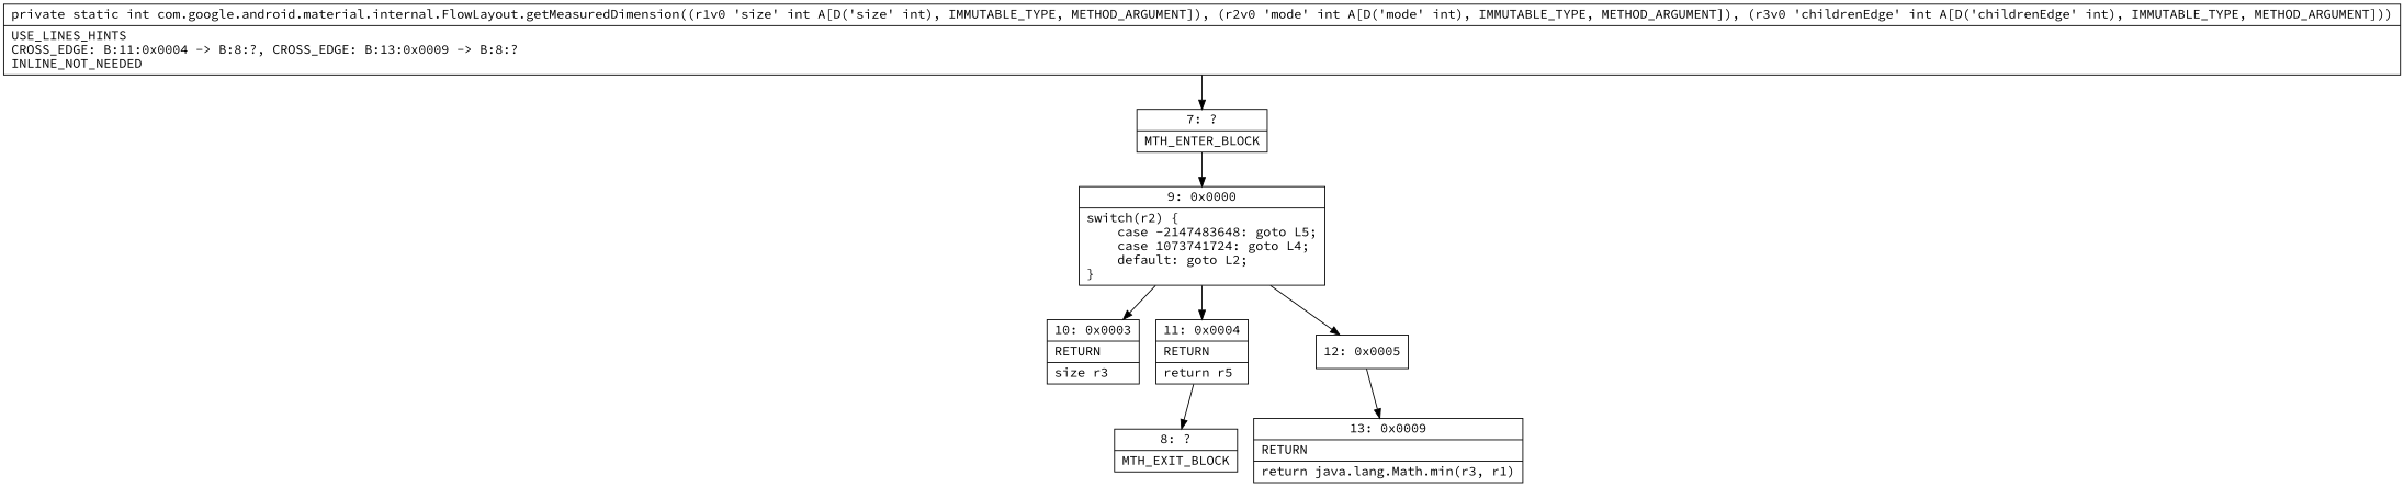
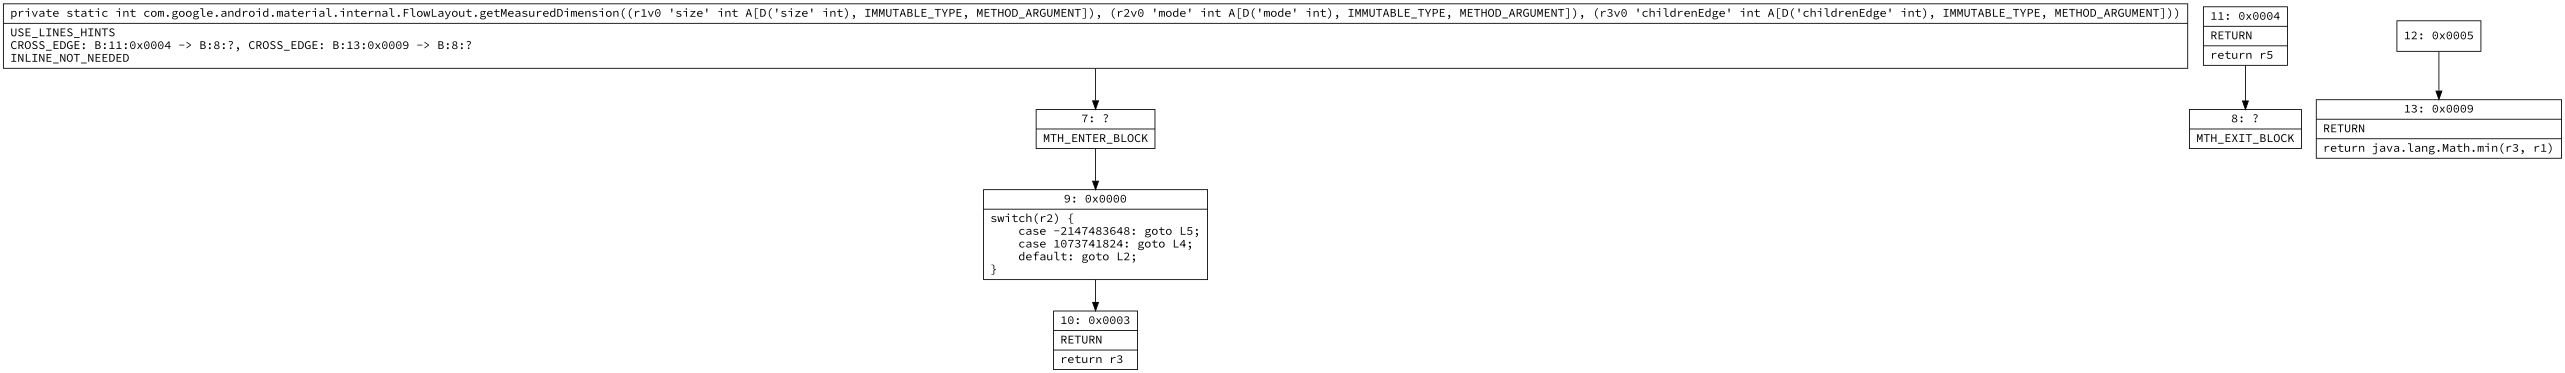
  digraph {
    fontname="Source Code Pro"
    node [fontname="Source Code Pro" shape=record]
    edge [fontname="Source Code Pro"]
    n1 [label="{7\:\ ?|MTH_ENTER_BLOCK\l}"]
-   n2 [label="{9\:\ 0x0000|switch(r2) \{\l    case \-2147483648: goto L5;\l    case 1073741724: goto L4;\l    default: goto L2;\l\}\l}"]
-   n3 [label="{10\:\ 0x0003|RETURN\l|size r3\l}"]
+   n2 [label="{9\:\ 0x0000|switch(r2) \{\l    case \-2147483648: goto L5;\l    case 1073741824: goto L4;\l    default: goto L2;\l\}\l}"]
+   n3 [label="{10\:\ 0x0003|RETURN\l|return r3\l}"]
    n4 [label="{11\:\ 0x0004|RETURN\l|return r5\l}"]
    n5 [label="{12\:\ 0x0005}"]
    n6 [label="{8\:\ ?|MTH_EXIT_BLOCK\l}"]
    n7 [label="{13\:\ 0x0009|RETURN\l|return java.lang.Math.min(r3, r1)\l}"]
    n8 [label="{private static int com.google.android.material.internal.FlowLayout.getMeasuredDimension((r1v0 'size' int A[D('size' int), IMMUTABLE_TYPE, METHOD_ARGUMENT]), (r2v0 'mode' int A[D('mode' int), IMMUTABLE_TYPE, METHOD_ARGUMENT]), (r3v0 'childrenEdge' int A[D('childrenEdge' int), IMMUTABLE_TYPE, METHOD_ARGUMENT]))  | USE_LINES_HINTS\lCROSS_EDGE: B:11:0x0004 \-\> B:8:?, CROSS_EDGE: B:13:0x0009 \-\> B:8:?\lINLINE_NOT_NEEDED\l}"]
    n1 -> n2
    n2 -> n3
-   n2 -> n4
-   n2 -> n5
    n4 -> n6
    n5 -> n7
    n8 -> n1
  }
